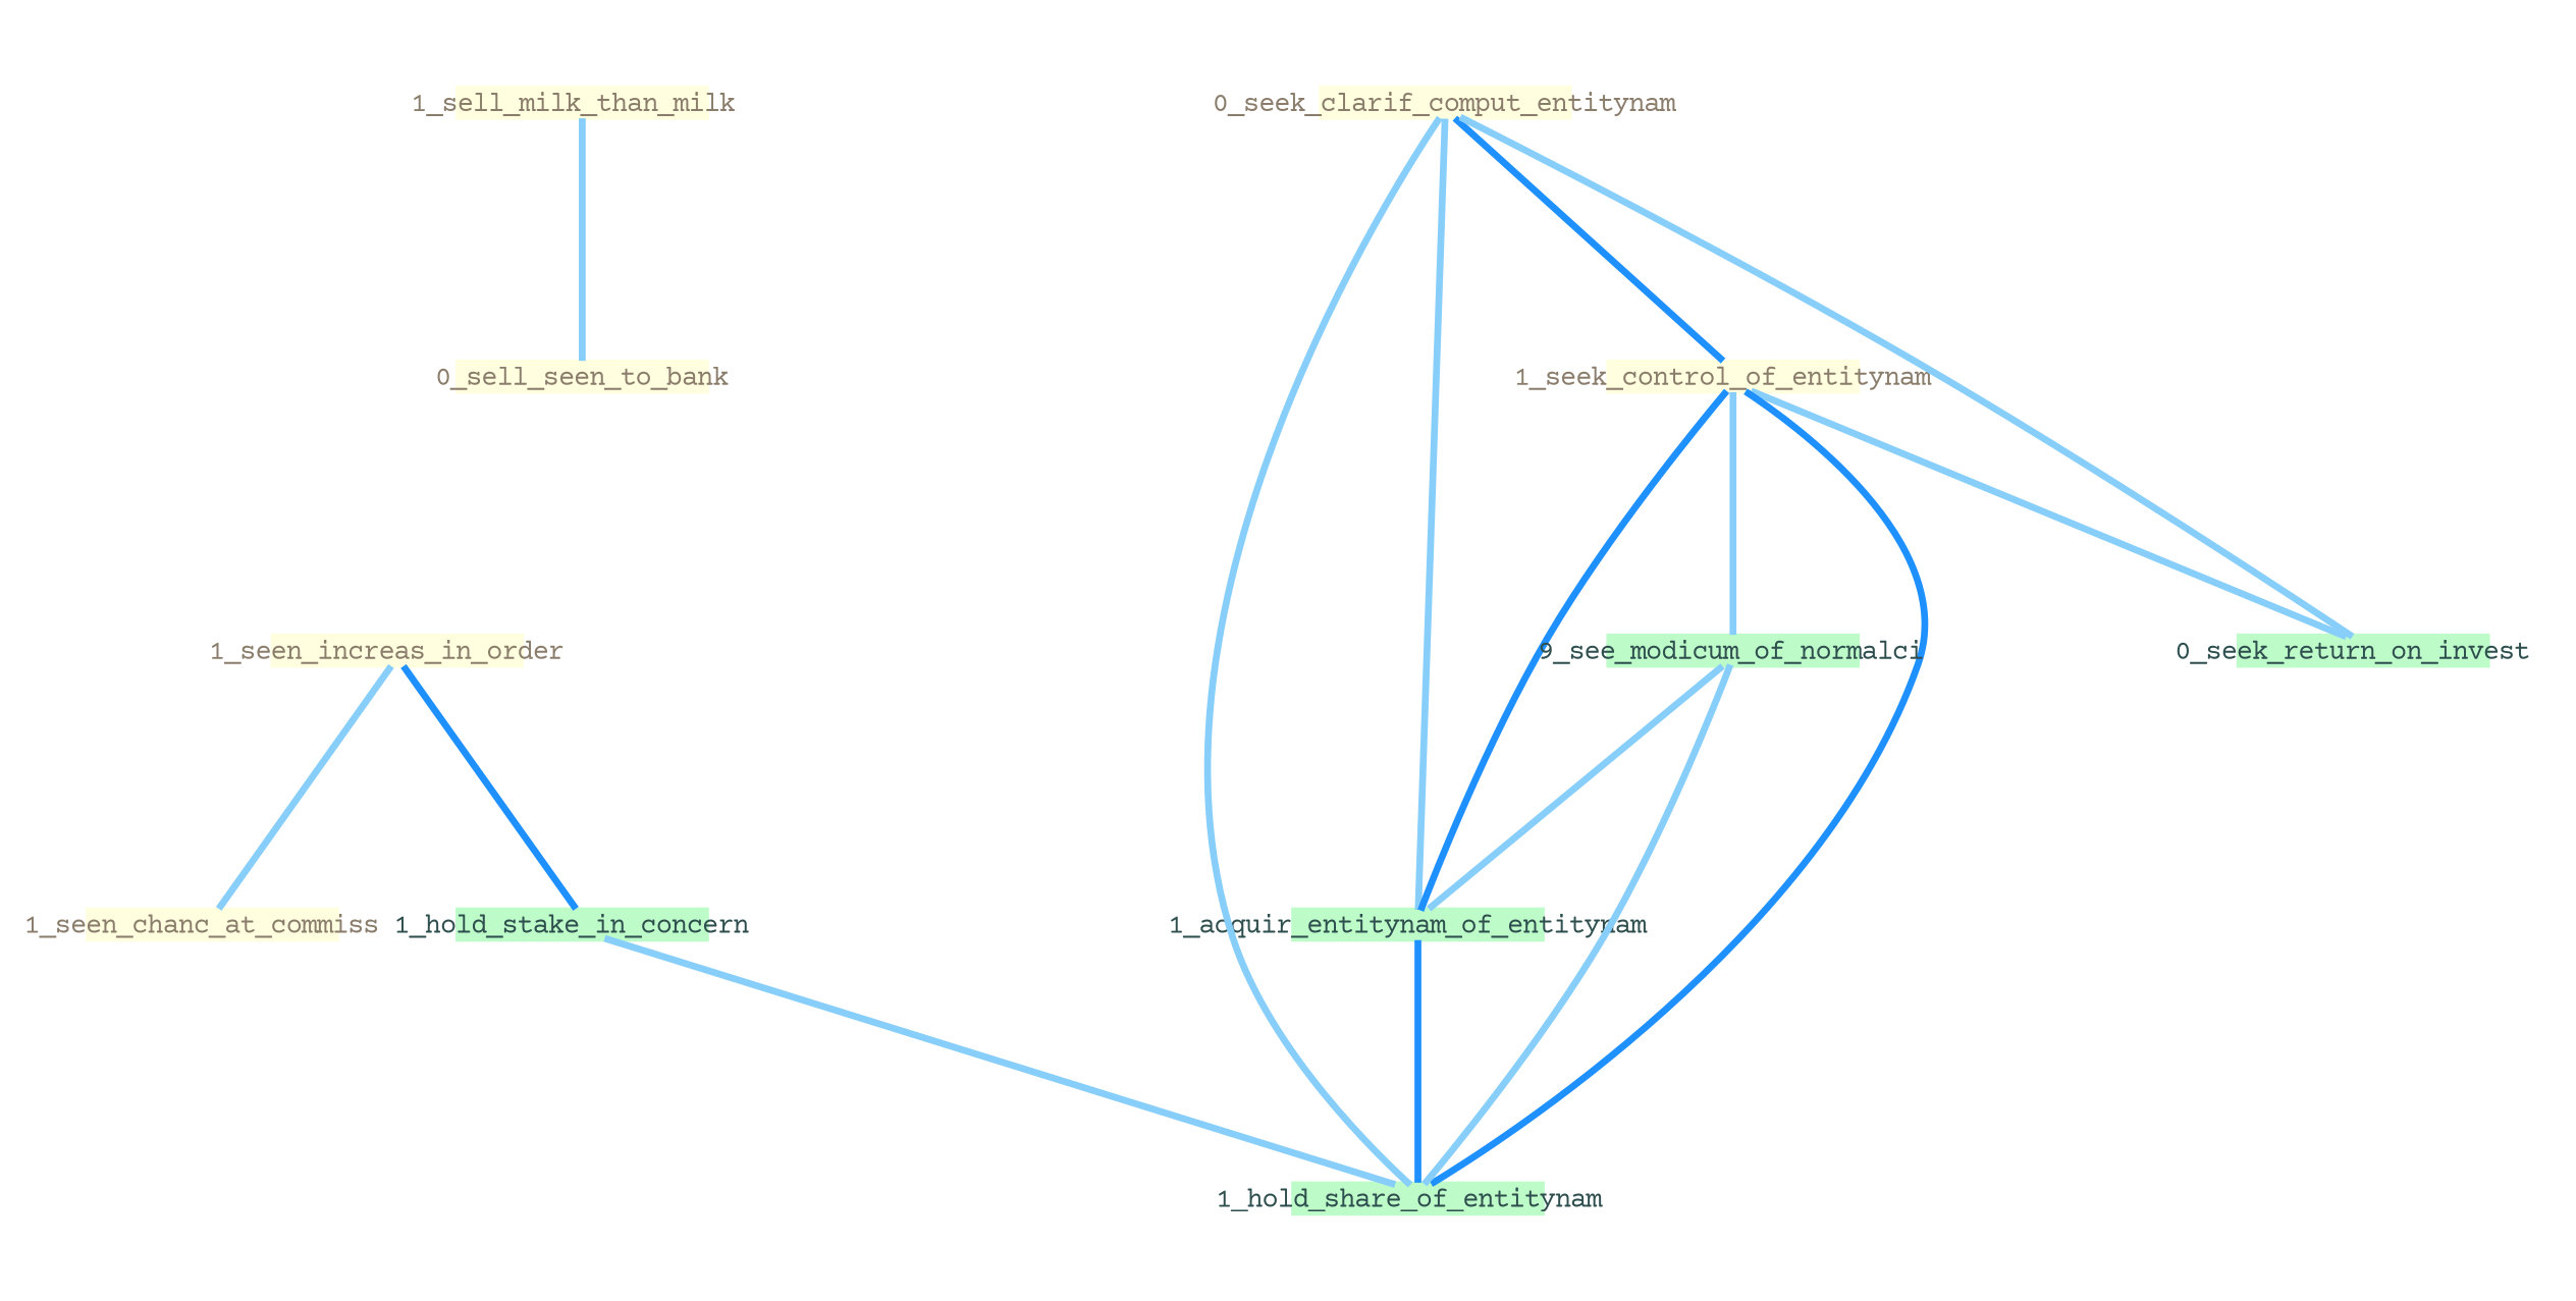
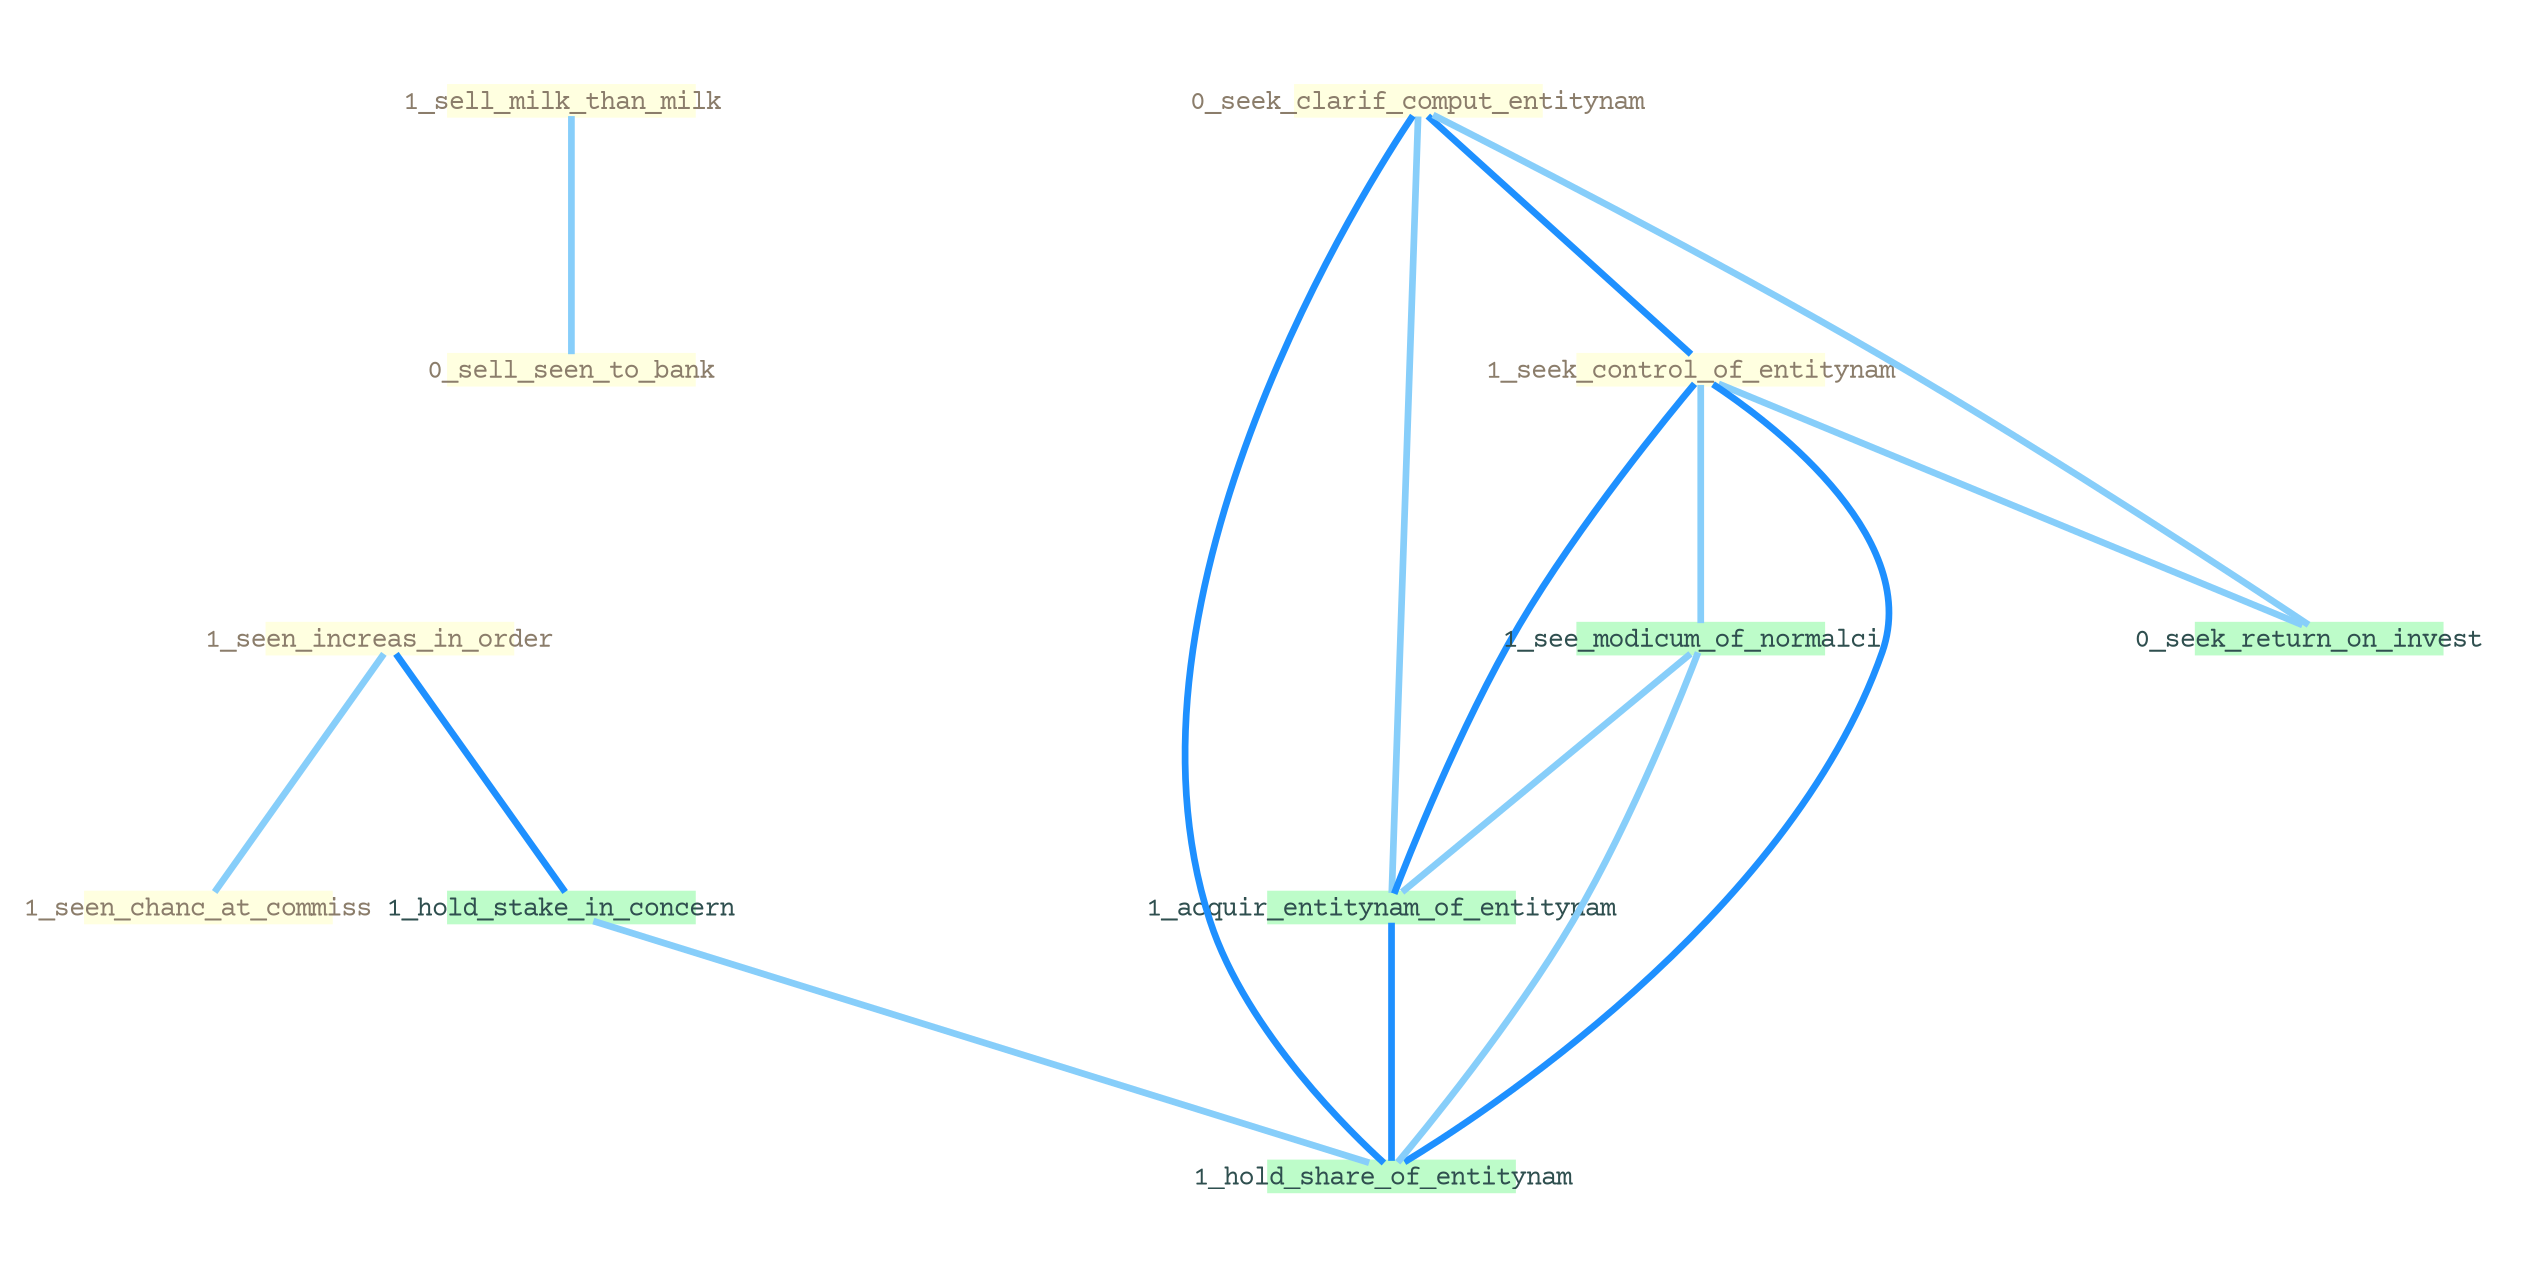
  graph {
    fontname="Courier Prime"
    node [color="#ffffe0" fixedsize=true fontcolor="#8b7d6b" fontname="Courier Prime" fontsize=4 shape=polygon style=filled]
    edge [color="#87cefa" fontname="Courier Prime" w=1]
    "1_sell_milk_than_milk " [height=.06 width=.5]
    "1_seen_increas_in_order " [height=.06 width=.5]
    n3 [height=.06 label="0_seek_clarif_comput_entitynam" width=.5]
    "1_seen_chanc_at_commiss " [height=.06 width=.5]
    "1_seek_control_of_entitynam " [height=.06 width=.5]
    n6 [height=.06 label="0_sell_seen_to_bank" width=.5]
    "1_hold_stake_in_concern " [color="#BDFCC9" fontcolor="#2f4f4f" height=.06 width=.5]
    "0_seek_return_on_invest " [color="#BDFCC9" fontcolor="#2f4f4f" height=.06 width=.5]
    "1_acquir_entitynam_of_entitynam " [color="#BDFCC9" fontcolor="#2f4f4f" height=.06 width=.5]
    "1_hold_share_of_entitynam " [color="#BDFCC9" fontcolor="#2f4f4f" height=.06 width=.5]
-   "1_see_modicum_of_normalci " [color="#BDFCC9" fontcolor="#2f4f4f" height=.06 width=.5 label="9_see_modicum_of_normalci"]
+   "1_see_modicum_of_normalci " [color="#BDFCC9" fontcolor="#2f4f4f" height=.06 width=.5]
    subgraph sub_1 {
      "1_sell_milk_than_milk "
      "1_seen_increas_in_order "
      n3
      "1_seen_chanc_at_commiss "
      "1_seek_control_of_entitynam "
      n6
    }
    subgraph sub_2 {
    }
    "1_sell_milk_than_milk " -- n6
    "1_seen_increas_in_order " -- "1_seen_chanc_at_commiss "
    "1_seen_increas_in_order " -- "1_hold_stake_in_concern " [color="#1e90ff"]
    n3 -- "1_seek_control_of_entitynam " [color="#1e90ff" w=2]
    n3 -- "0_seek_return_on_invest "
    n3 -- "1_acquir_entitynam_of_entitynam "
-   n3 -- "1_hold_share_of_entitynam "
+   n3 -- "1_hold_share_of_entitynam " [color="#1e90ff"]
    "1_seek_control_of_entitynam " -- "0_seek_return_on_invest "
    "1_seek_control_of_entitynam " -- "1_acquir_entitynam_of_entitynam " [color="#1e90ff" w=2]
    "1_seek_control_of_entitynam " -- "1_hold_share_of_entitynam " [color="#1e90ff" w=2]
    "1_seek_control_of_entitynam " -- "1_see_modicum_of_normalci "
    "1_hold_stake_in_concern " -- "1_hold_share_of_entitynam "
    "1_acquir_entitynam_of_entitynam " -- "1_hold_share_of_entitynam " [color="#1e90ff" w=2]
    "1_see_modicum_of_normalci " -- "1_acquir_entitynam_of_entitynam "
    "1_see_modicum_of_normalci " -- "1_hold_share_of_entitynam "
  }
